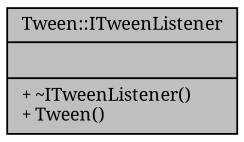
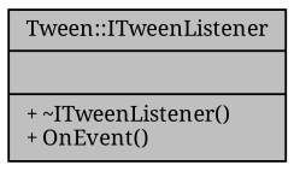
  digraph {
    fontname="Noto Serif"
-   n1 [color=black fillcolor=grey75 fontcolor=black fontname="Noto Serif" fontsize=10 height=0.2 label="{Tween::ITweenListener\n||+ ~ITweenListener()\l+ Tween()\l}" shape=record style=filled width=0.4]
+   n1 [color=black fillcolor=grey75 fontcolor=black fontname="Noto Serif" fontsize=10 height=0.2 label="{Tween::ITweenListener\n||+ ~ITweenListener()\l+ OnEvent()\l}" shape=record style=filled width=0.4]
  }
